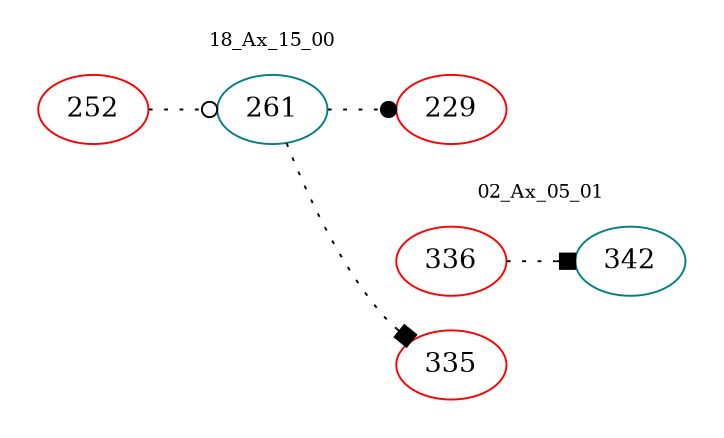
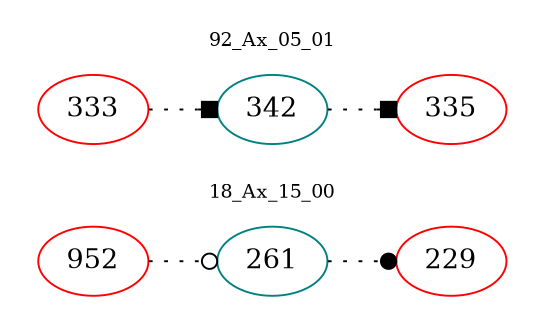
  digraph {
    rankdir=LR
    node [color=red]
    edge [arrowhead=box color=black style=dotted]
-   n1 [label=252]
+   n1 [label=952]
    n2 [color=teal label=261]
    n3 [label=229]
-   n4 [label=336]
+   n4 [label=333]
    n5 [color=teal label=342]
    n6 [label=335]
    subgraph cluster_1 {
      color=white
      fontsize=10
      label="18_Ax_15_00"
      n1
      n2
      n3
    }
    subgraph cluster_2 {
      color=white
      fontsize=10
-     label="02_Ax_05_01"
+     label="92_Ax_05_01"
      n4
      n5
      n6
    }
    n1 -> n2 [arrowhead=odot]
    n2 -> n3 [arrowhead=dot]
    n4 -> n5
-   n2 -> n6
+   n5 -> n6
  }
